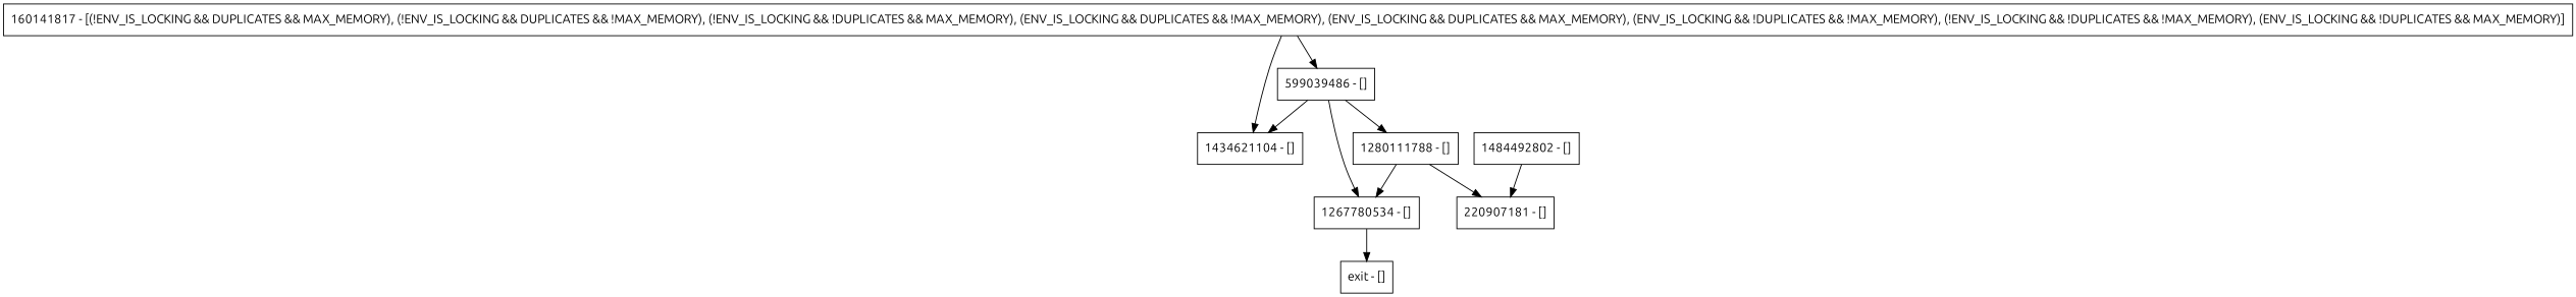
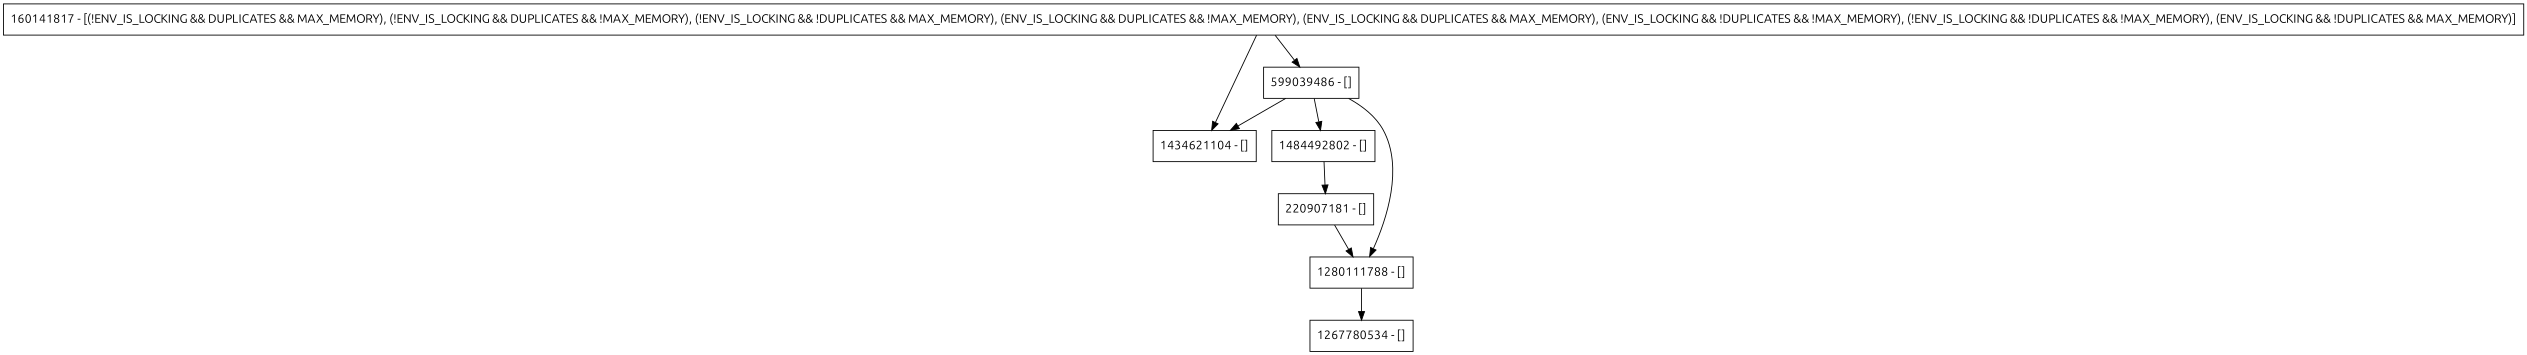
  digraph {
    fontname=Ubuntu
    node [fontname=Ubuntu shape=record]
    edge [fontname=Ubuntu]
    n1 [label="160141817 - [(!ENV_IS_LOCKING && DUPLICATES && MAX_MEMORY), (!ENV_IS_LOCKING && DUPLICATES && !MAX_MEMORY), (!ENV_IS_LOCKING && !DUPLICATES && MAX_MEMORY), (ENV_IS_LOCKING && DUPLICATES && !MAX_MEMORY), (ENV_IS_LOCKING && DUPLICATES && MAX_MEMORY), (ENV_IS_LOCKING && !DUPLICATES && !MAX_MEMORY), (!ENV_IS_LOCKING && !DUPLICATES && !MAX_MEMORY), (ENV_IS_LOCKING && !DUPLICATES && MAX_MEMORY)]"]
    n2 [label="599039486 - []"]
    n3 [label="1434621104 - []"]
-   n4 [label="exit - []"]
    n5 [label="1267780534 - []"]
    n6 [label="1484492802 - []"]
    n7 [label="1280111788 - []"]
    n8 [label="220907181 - []"]
    n1 -> n2
    n1 -> n3
    n2 -> n3
-   n2 -> n5
+   n2 -> n6
    n2 -> n7
-   n5 -> n4
    n6 -> n8
    n7 -> n5
-   n7 -> n8
+   n8 -> n7
  }
